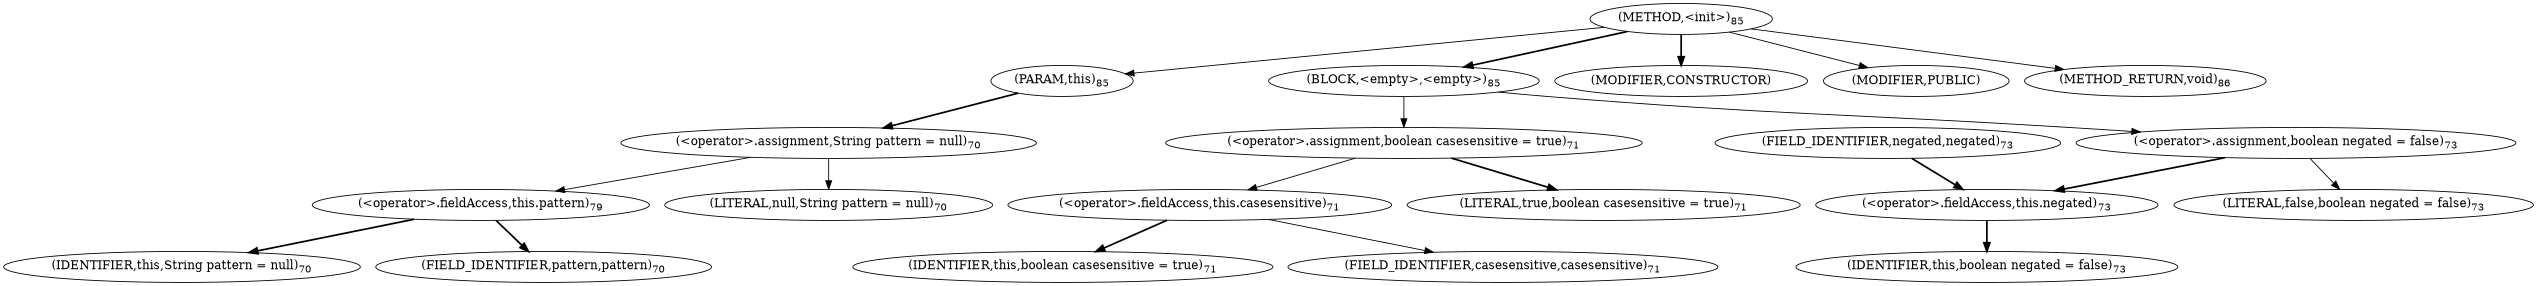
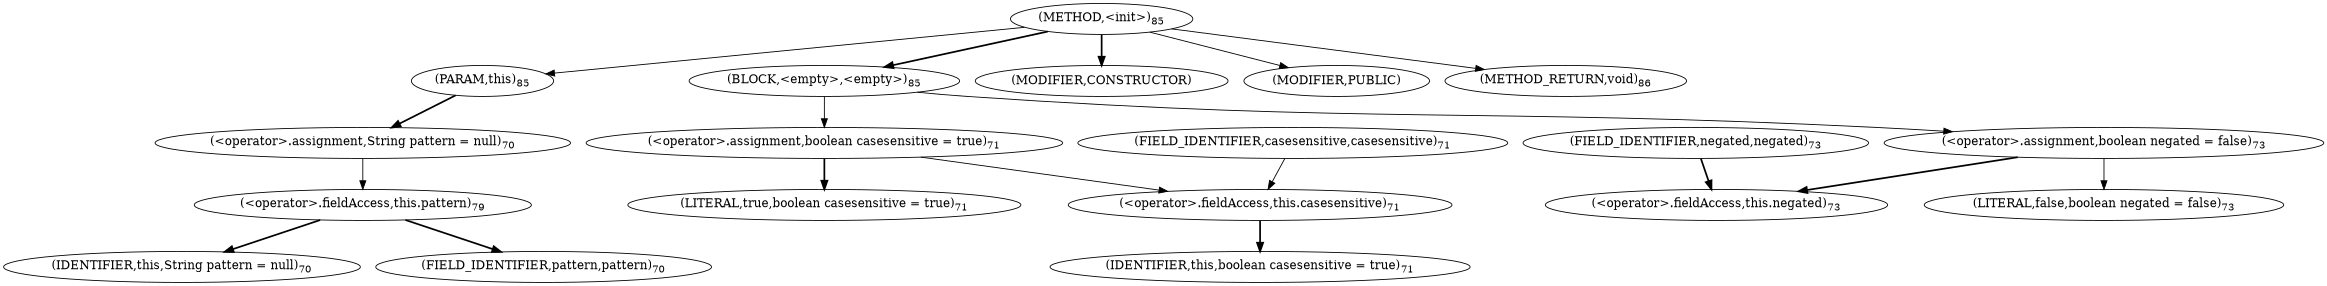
  digraph {
    edge [style=solid]
    n1 [label=<(METHOD,&lt;init&gt;)<SUB>85</SUB>>]
    n2 [label=<(PARAM,this)<SUB>85</SUB>>]
    n3 [label=<(BLOCK,&lt;empty&gt;,&lt;empty&gt;)<SUB>85</SUB>>]
    n4 [label=<(MODIFIER,CONSTRUCTOR)>]
    n5 [label=<(MODIFIER,PUBLIC)>]
    n6 [label=<(METHOD_RETURN,void)<SUB>86</SUB>>]
    n7 [label=<(&lt;operator&gt;.assignment,String pattern = null)<SUB>70</SUB>>]
    n8 [label=<(&lt;operator&gt;.assignment,boolean casesensitive = true)<SUB>71</SUB>>]
    n9 [label=<(&lt;operator&gt;.assignment,boolean negated = false)<SUB>73</SUB>>]
    n10 [label=<(&lt;operator&gt;.fieldAccess,this.pattern)<SUB>79</SUB>>]
-   n11 [label=<(LITERAL,null,String pattern = null)<SUB>70</SUB>>]
    n12 [label=<(&lt;operator&gt;.fieldAccess,this.casesensitive)<SUB>71</SUB>>]
    n13 [label=<(LITERAL,true,boolean casesensitive = true)<SUB>71</SUB>>]
    n14 [label=<(&lt;operator&gt;.fieldAccess,this.negated)<SUB>73</SUB>>]
    n15 [label=<(LITERAL,false,boolean negated = false)<SUB>73</SUB>>]
    n16 [label=<(IDENTIFIER,this,String pattern = null)<SUB>70</SUB>>]
    n17 [label=<(FIELD_IDENTIFIER,pattern,pattern)<SUB>70</SUB>>]
    n18 [label=<(IDENTIFIER,this,boolean casesensitive = true)<SUB>71</SUB>>]
    n19 [label=<(FIELD_IDENTIFIER,casesensitive,casesensitive)<SUB>71</SUB>>]
-   n20 [label=<(IDENTIFIER,this,boolean negated = false)<SUB>73</SUB>>]
    n21 [label=<(FIELD_IDENTIFIER,negated,negated)<SUB>73</SUB>>]
    n1 -> n2
    n1 -> n3 [style=bold]
    n1 -> n4 [style=bold]
    n1 -> n5
    n1 -> n6
    n2 -> n7 [style=bold]
    n3 -> n8
    n3 -> n9
    n7 -> n10
-   n7 -> n11
    n8 -> n12
    n8 -> n13 [style=bold]
    n9 -> n14 [style=bold]
    n9 -> n15
    n10 -> n16 [style=bold]
    n10 -> n17 [style=bold]
    n12 -> n18 [style=bold]
-   n12 -> n19
-   n14 -> n20 [style=bold]
+   n19 -> n12
    n21 -> n14 [style=bold]
  }
